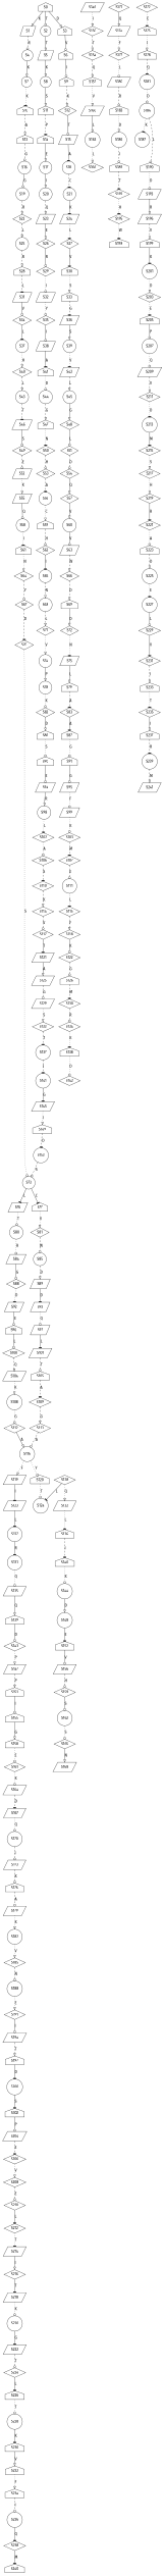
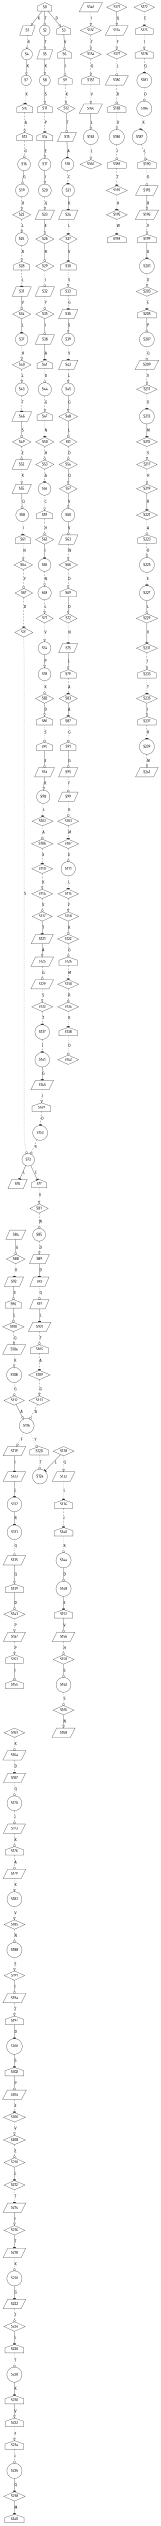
  strict digraph {
    fontname="Fira Sans"
    node [fontname="Fira Sans" shape=diamond]
    edge [arrowhead=odot fontname="Fira Sans" style=solid]
    S0 [shape=house]
    S1 [shape=parallelogram]
    S2 [shape=circle]
    S3 [shape=house]
    S4 [shape=circle]
    S5 [shape=parallelogram]
    S6 [shape=house]
    S7 [shape=circle]
    S8 [shape=circle]
    S9 [shape=house]
    S10 [shape=house]
    S11 [shape=house]
    S12
    S13 [shape=house]
    S14 [shape=house]
    S15 [shape=parallelogram]
    S16 [shape=circle]
    S17 [shape=circle]
    S18 [shape=circle]
    S19 [shape=circle]
    S20 [shape=circle]
    S21 [shape=circle]
    S22
    S23 [shape=parallelogram]
    S24 [shape=parallelogram]
    S25 [shape=circle]
    S26
    S27
    S28 [shape=house]
    S29
    S30 [shape=house]
    S31 [shape=parallelogram]
    S32 [shape=parallelogram]
    S33 [shape=house]
    S34
    S35
    S36 [shape=parallelogram]
    S37 [shape=circle]
    S38 [shape=parallelogram]
    S39 [shape=circle]
    S40
    S41 [shape=house]
    S42 [shape=parallelogram]
    S43 [shape=circle]
    S44 [shape=circle]
    S45 [shape=circle]
    S46 [shape=parallelogram]
    S47 [shape=house]
    S48
    S49
    S50
    S51
    S52 [shape=parallelogram]
    S53
    S54
    S55 [shape=parallelogram]
    S56 [shape=circle]
    S57
    S58 [shape=circle]
    S59 [shape=house]
    S60 [shape=circle]
    S61 [shape=house]
    S62
    S63 [shape=parallelogram]
    S64
    S65 [shape=circle]
    S66
    S67
    S68 [shape=circle]
    S69 [shape=house]
    S70
    S71
    S72
    S73 [shape=circle]
    S74 [shape=circle]
    S75 [shape=parallelogram]
    S76 [shape=parallelogram]
    S77 [shape=house]
    S78 [shape=circle]
    S79 [shape=house]
-   S80 [shape=circle]
    S81
    S82
    S83
    S84 [shape=parallelogram]
    S85 [shape=circle]
    S86 [shape=house]
    S87 [shape=house]
    S88
    S89 [shape=parallelogram]
    S90 [shape=house]
    S91 [shape=house]
    S92 [shape=parallelogram]
    S93 [shape=parallelogram]
    S94 [shape=parallelogram]
    S95 [shape=parallelogram]
    S96 [shape=house]
    S97 [shape=parallelogram]
    S98 [shape=circle]
    S99 [shape=parallelogram]
    S100
    S101 [shape=parallelogram]
    S102
    S103
    S104 [shape=parallelogram]
    S105 [shape=house]
    S106
    S107
    S108 [shape=circle]
    S109
    S110
    S111 [shape=circle]
    S112
    S113
    S114
    S115
    S116 [shape=circle]
    S117
    S118
    S119 [shape=parallelogram]
    S120 [shape=house]
    S121 [shape=parallelogram]
    S122
    S123 [shape=parallelogram]
    S124 [shape=circle]
    S125 [shape=parallelogram]
    S126 [shape=house]
    S127 [shape=circle]
    S129 [shape=parallelogram]
    S130
    S131 [shape=circle]
    S128
    S132 [shape=parallelogram]
    S133
    S134
    S135 [shape=parallelogram]
    S136 [shape=house]
    S137 [shape=circle]
    S138 [shape=house]
    S139 [shape=house]
    S140 [shape=house]
    S141 [shape=circle]
    S142
    S143
    S144 [shape=circle]
    S145 [shape=parallelogram]
    S147 [shape=parallelogram]
    S148 [shape=circle]
    S149 [shape=house]
    S146 [shape=parallelogram]
    S150
    S151 [shape=house]
    S152 [shape=house]
    S153 [shape=circle]
    S154
    S155 [shape=house]
    S156 [shape=parallelogram]
    S157 [shape=house]
-   S158 [shape=house]
    S159
    S160 [shape=parallelogram]
    S161
    S162 [shape=circle]
    S163 [shape=circle]
    S164 [shape=parallelogram]
    S165
    S166
    S167 [shape=parallelogram]
    S168 [shape=parallelogram]
    S170 [shape=circle]
    S173 [shape=parallelogram]
    S174 [shape=parallelogram]
    S171
    S175 [shape=house]
    S172
    S176 [shape=house]
    S177
    S178 [shape=house]
    S179 [shape=parallelogram]
    S180 [shape=parallelogram]
    S181 [shape=circle]
    S182 [shape=circle]
    S183 [shape=house]
    S184 [shape=circle]
    S185
    S186 [shape=circle]
    S187 [shape=circle]
    S188 [shape=circle]
    S189 [shape=house]
    S190 [shape=house]
    S191
    S192
    S193 [shape=parallelogram]
    S194 [shape=parallelogram]
    S195
    S196 [shape=parallelogram]
    S197 [shape=house]
    S198 [shape=house]
    S199 [shape=house]
    S200 [shape=circle]
    S201 [shape=circle]
    n202 [label=S302 shape=house]
    S203
    S204 [shape=parallelogram]
    S205 [shape=house]
    S206
    S207 [shape=circle]
    S208
    S209 [shape=parallelogram]
    S210
    S211
    S212
    S213 [shape=circle]
    S214 [shape=parallelogram]
    S215
    S216
    S217
    S218 [shape=parallelogram]
    S219
    S220 [shape=circle]
    S221
    S222 [shape=parallelogram]
    S223 [shape=house]
    S224
    S225 [shape=circle]
    S226 [shape=house]
    S227 [shape=circle]
    S228 [shape=circle]
    S229
    S230 [shape=house]
    S231
    S232 [shape=house]
    S233 [shape=house]
    S234 [shape=house]
    S235
    S236 [shape=circle]
    S237 [shape=house]
    S238
    S239 [shape=circle]
    S240 [shape=house]
    S241 [shape=parallelogram]
    S0 -> S1 [arrowhead=onormal label=K]
    S0 -> S2 [label=T]
    S0 -> S3 [arrowhead=onormal label=D]
    S1 -> S4 [label=R style=dashed]
    S2 -> S5 [arrowhead=onormal label=T]
    S3 -> S6 [label=V]
    S4 -> S7 [arrowhead=onormal label=K]
    S5 -> S8 [arrowhead=onormal label=K]
    S6 -> S9 [label=I]
    S7 -> S10 [arrowhead=tee label=K style=dotted]
    S8 -> S11 [arrowhead=onormal label=S]
    S9 -> S12 [arrowhead=onormal label=K style=dashed]
    S10 -> S13 [arrowhead=onormal label=A style=dashed]
    S11 -> S14 [arrowhead=tee label=P style=dashed]
    S12 -> S15 [label=T]
    S13 -> S16 [label=G style=dashed]
    S14 -> S17 [arrowhead=onormal label=E]
    S15 -> S18 [arrowhead=tee label=A]
    S16 -> S19 [label=G]
    S17 -> S20 [arrowhead=onormal label=I]
    S18 -> S21 [arrowhead=tee label=C style=dashed]
    S19 -> S22 [arrowhead=onormal label=R style=dashed]
    S20 -> S23 [arrowhead=onormal label=Q style=dashed]
    S21 -> S24 [arrowhead=tee label=K]
    S22 -> S25 [arrowhead=onormal label=L style=dashed]
    S23 -> S26 [arrowhead=onormal label=E]
    S24 -> S27 [arrowhead=tee label=L style=dotted]
    S25 -> S28 [arrowhead=onormal label=R style=dashed]
    S26 -> S29 [label=R]
    S27 -> S30 [arrowhead=tee label=V]
    S28 -> S31 [arrowhead=tee label=L style=dashed]
    S29 -> S32 [label=I style=dotted]
    S30 -> S33 [arrowhead=onormal label=S style=dotted]
    S31 -> S34 [label=V]
    S32 -> S35 [label=Y style=dotted]
    S33 -> S36 [arrowhead=tee label=G style=dashed]
    S34 -> S37 [arrowhead=tee label=L]
    S35 -> S38 [label=I]
    S36 -> S39 [arrowhead=onormal label=S]
    S37 -> S40 [arrowhead=onormal label=H style=dotted]
    S38 -> S41 [arrowhead=tee label=A]
    S39 -> S42 [arrowhead=tee label=V style=dotted]
    S40 -> S43 [arrowhead=onormal label=L style=dashed]
    S41 -> S44 [label=D style=dotted]
    S42 -> S45 [arrowhead=onormal label=L style=dashed]
    S43 -> S46 [arrowhead=tee label=T style=dashed]
    S44 -> S47 [arrowhead=onormal label=G style=dashed]
    S45 -> S48 [arrowhead=onormal label=G]
    S46 -> S49 [label=S]
    S47 -> S50 [arrowhead=tee label=N style=dotted]
    S48 -> S51 [label=L]
    S49 -> S52 [label=E style=dashed]
    S50 -> S53 [label=H style=dashed]
    S51 -> S54 [label=D style=dashed]
    S52 -> S55 [arrowhead=onormal label=K style=dotted]
    S53 -> S56 [arrowhead=tee label=A style=dashed]
    S54 -> S57 [arrowhead=onormal label=Q]
    S55 -> S58 [label=Q]
    S56 -> S59 [arrowhead=onormal label=C style=dotted]
    S57 -> S60 [arrowhead=onormal label=V]
    S58 -> S61 [arrowhead=tee label=I style=dotted]
    S59 -> S62 [label=H style=dashed]
    S60 -> S63 [label=V]
    S61 -> S64 [arrowhead=onormal label=N style=dotted]
    S62 -> S65 [arrowhead=tee label=I]
    S63 -> S66 [arrowhead=onormal label=W style=dashed]
    S64 -> S67 [label=Y style=dashed]
    S65 -> S68 [arrowhead=onormal label=N style=dashed]
    S66 -> S69 [arrowhead=onormal label=D style=dashed]
    S67 -> S70 [arrowhead=tee label=D style=dashed]
    S68 -> S71 [arrowhead=onormal label=L style=dashed]
    S69 -> S72 [arrowhead=onormal label=D]
    S70 -> S73 [label=S style=dotted]
    S71 -> S74 [arrowhead=onormal label=V style=dotted]
    S72 -> S75 [arrowhead=tee label=N style=dotted]
    S73 -> S76 [arrowhead=tee label=L]
    S73 -> S77 [arrowhead=tee label=C]
    S74 -> S78 [arrowhead=onormal label=P]
    S75 -> S79 [arrowhead=onormal label=L]
-   S76 -> S80 [label=T style=dotted]
    S77 -> S81 [arrowhead=onormal label=V style=dotted]
    S78 -> S82 [label=K style=dotted]
    S79 -> S83 [arrowhead=tee label=A style=dashed]
-   S80 -> S84 [label=R style=dotted]
    S81 -> S85 [label=W style=dashed]
    S82 -> S86 [arrowhead=onormal label=D]
    S83 -> S87 [arrowhead=tee label=A]
    S84 -> S88 [label=G]
    S85 -> S89 [arrowhead=onormal label=D style=dashed]
    S86 -> S90 [label=S style=dotted]
    S87 -> S91 [label=G style=dotted]
    S88 -> S92 [arrowhead=tee label=D style=dotted]
    S89 -> S93 [arrowhead=tee label=D]
    S90 -> S94 [label=E]
    S91 -> S95 [label=G]
    S92 -> S96 [label=E]
    S93 -> S97 [label=Q style=dotted]
    S94 -> S98 [arrowhead=onormal label=R]
    S95 -> S99 [label=F style=dotted]
    S96 -> S100 [label=L]
    S97 -> S101 [arrowhead=tee label=L]
    S98 -> S102 [arrowhead=tee label=L style=dotted]
    S99 -> S103 [label=K style=dotted]
    S100 -> S104 [arrowhead=onormal label=Q style=dashed]
    S101 -> S105 [label=T style=dashed]
    S102 -> S106 [label=A style=dotted]
    S103 -> S107 [arrowhead=tee label=M style=dashed]
    S104 -> S108 [arrowhead=onormal label=K style=dotted]
    S105 -> S109 [arrowhead=tee label=A style=dashed]
    S106 -> S110 [arrowhead=tee label=S style=dashed]
    S107 -> S111 [label=E style=dashed]
    S108 -> S112 [label=G style=dotted]
    S109 -> S113 [arrowhead=onormal label=G style=dashed]
    S110 -> S114 [arrowhead=onormal label=K style=dashed]
    S111 -> S115 [arrowhead=tee label=L style=dotted]
    S112 -> S116 [arrowhead=onormal label=A]
    S113 -> S116 [label=A style=dashed]
    S114 -> S117 [label=V style=dashed]
    S115 -> S118 [arrowhead=onormal label=F style=dashed]
    S116 -> S119 [arrowhead=onormal label=F style=dotted]
    S116 -> S120 [label=Y style=dotted]
    S117 -> S121 [arrowhead=tee label=T]
    S118 -> S122 [label=K]
    S119 -> S123 [arrowhead=tee label=I]
    S120 -> S124 [label=T style=dotted]
    S121 -> S125 [arrowhead=onormal label=A]
    S122 -> S126 [label=G style=dashed]
    S123 -> S127 [arrowhead=tee label=L]
    S125 -> S129 [label=G style=dashed]
    S126 -> S130 [arrowhead=tee label=M style=dashed]
    S127 -> S131 [arrowhead=tee label=R]
    S129 -> S133 [arrowhead=onormal label=S style=dotted]
    S130 -> S134 [label=R style=dashed]
    S131 -> S135 [label=Q style=dotted]
    S128 -> S124 [arrowhead=tee label=L]
    S128 -> S132 [arrowhead=onormal label=Q style=dotted]
    S132 -> S136 [arrowhead=tee label=L style=dotted]
    S133 -> S137 [arrowhead=tee label=T style=dashed]
    S134 -> S138 [arrowhead=tee label=K style=dotted]
    S135 -> S139 [arrowhead=onormal label=Q]
    S136 -> S140 [arrowhead=tee label=I style=dashed]
    S137 -> S141 [arrowhead=tee label=I style=dashed]
    S138 -> S142 [label=D style=dotted]
    S139 -> S143 [label=D]
    S140 -> S144 [label=K style=dotted]
    S141 -> S145 [arrowhead=tee label=G]
    S143 -> S147 [arrowhead=onormal label=P style=dotted]
-   S144 -> S148 [arrowhead=onormal label=D]
+   S144 -> S148 [label=D]
    S145 -> S149 [arrowhead=onormal label=I style=dotted]
    S147 -> S151 [arrowhead=onormal label=P style=dashed]
    S148 -> S152 [arrowhead=tee label=E]
    S149 -> S153 [arrowhead=tee label=D style=dashed]
    S146 -> S150 [arrowhead=onormal label=I style=dotted]
    S150 -> S154 [arrowhead=onormal label=T style=dashed]
    S151 -> S155 [label=I]
    S152 -> S156 [label=V]
    S153 -> S73 [label=S style=dashed]
    S154 -> S157 [arrowhead=onormal label=Q style=dashed]
-   S155 -> S158 [arrowhead=onormal label=G]
    S156 -> S159 [label=H style=dashed]
    S157 -> S160 [arrowhead=onormal label=V style=dotted]
-   S158 -> S161 [label=E style=dotted]
    S159 -> S162 [label=S]
    S160 -> S163 [arrowhead=onormal label=L]
    S161 -> S164 [label=K style=dotted]
    S162 -> S165 [label=S style=dotted]
    S163 -> S166 [arrowhead=onormal label=L style=dotted]
    S164 -> S167 [arrowhead=tee label=D style=dashed]
    S165 -> S168 [arrowhead=onormal label=N]
    S167 -> S170 [label=Q style=dotted]
    S170 -> S173 [label=I style=dashed]
    S173 -> S176 [label=K style=dashed]
    S174 -> S177 [arrowhead=onormal label=F style=dotted]
    S171 -> S174 [arrowhead=onormal label=Q]
    S175 -> S178 [arrowhead=onormal label=I style=dotted]
    S172 -> S175 [arrowhead=tee label=E style=dotted]
    S176 -> S179 [label=A style=dashed]
    S177 -> S180 [label=L style=dotted]
    S178 -> S181 [arrowhead=tee label=Q style=dashed]
    S179 -> S182 [arrowhead=onormal label=K style=dotted]
    S180 -> S183 [label=R style=dashed]
    S181 -> S184 [label=D style=dotted]
    S182 -> S185 [arrowhead=onormal label=V style=dotted]
    S183 -> S186 [arrowhead=onormal label=D style=dotted]
    S184 -> S187 [arrowhead=tee label=K style=dotted]
    S185 -> S188 [label=N style=dashed]
    S186 -> S189 [label=I style=dashed]
-   S184 -> S190 [label=L style=dashed]
+   S187 -> S190 [label=L style=dashed]
    S188 -> S191 [arrowhead=onormal label=E style=dotted]
    S189 -> S192 [arrowhead=tee label=T style=dashed]
    S190 -> S193 [label=D style=dotted]
    S191 -> S194 [label=I]
    S192 -> S195 [arrowhead=tee label=H style=dotted]
    S193 -> S196 [arrowhead=onormal label=R]
    S194 -> S197 [arrowhead=onormal label=T style=dashed]
    S195 -> S198 [arrowhead=tee label=W style=dotted]
    S196 -> S199 [arrowhead=onormal label=V style=dashed]
    S197 -> S200 [arrowhead=tee label=D]
    S199 -> S201 [arrowhead=tee label=K]
    S200 -> n202 [arrowhead=tee label=S]
    S201 -> S203 [arrowhead=onormal label=D style=dotted]
    n202 -> S204 [label=P]
    S203 -> S205 [arrowhead=tee label=E style=dotted]
    S204 -> S206 [arrowhead=tee label=E style=dashed]
    S205 -> S207 [label=P]
    S206 -> S208 [arrowhead=onormal label=V style=dotted]
    S207 -> S209 [label=Q style=dotted]
    S208 -> S210 [label=E style=dashed]
    S209 -> S211 [arrowhead=onormal label=V style=dashed]
    S210 -> S212 [arrowhead=tee label=L]
    S211 -> S213 [arrowhead=tee label=D style=dotted]
    S212 -> S214 [arrowhead=tee label=T style=dotted]
    S213 -> S215 [arrowhead=tee label=M]
    S214 -> S216 [arrowhead=onormal label=I]
    S215 -> S217 [arrowhead=onormal label=S style=dotted]
    S216 -> S218 [arrowhead=tee label=T]
    S217 -> S219 [arrowhead=onormal label=H style=dotted]
    S218 -> S220 [label=K style=dotted]
    S219 -> S221 [arrowhead=tee label=R]
    S220 -> S222 [arrowhead=tee label=G]
    S221 -> S223 [label=A style=dotted]
    S222 -> S224 [label=T style=dashed]
    S223 -> S225 [arrowhead=onormal label=D style=dashed]
    S224 -> S226 [arrowhead=tee label=L]
    S225 -> S227 [arrowhead=tee label=E style=dotted]
    S226 -> S228 [label=T style=dotted]
    S227 -> S229 [label=L]
    S228 -> S230 [arrowhead=tee label=K]
    S229 -> S231 [arrowhead=tee label=V]
    S230 -> S232 [arrowhead=onormal label=V]
    S231 -> S233 [arrowhead=onormal label=I style=dashed]
    S232 -> S234 [arrowhead=onormal label=F style=dotted]
    S233 -> S235 [arrowhead=tee label=T style=dotted]
    S234 -> S236 [label=I style=dashed]
    S235 -> S237 [arrowhead=onormal label=I]
    S236 -> S238 [arrowhead=tee label=Q]
    S237 -> S239 [arrowhead=tee label=R style=dashed]
    S238 -> S240 [arrowhead=tee label=M]
    S239 -> S241 [arrowhead=onormal label=M style=dashed]
  }
